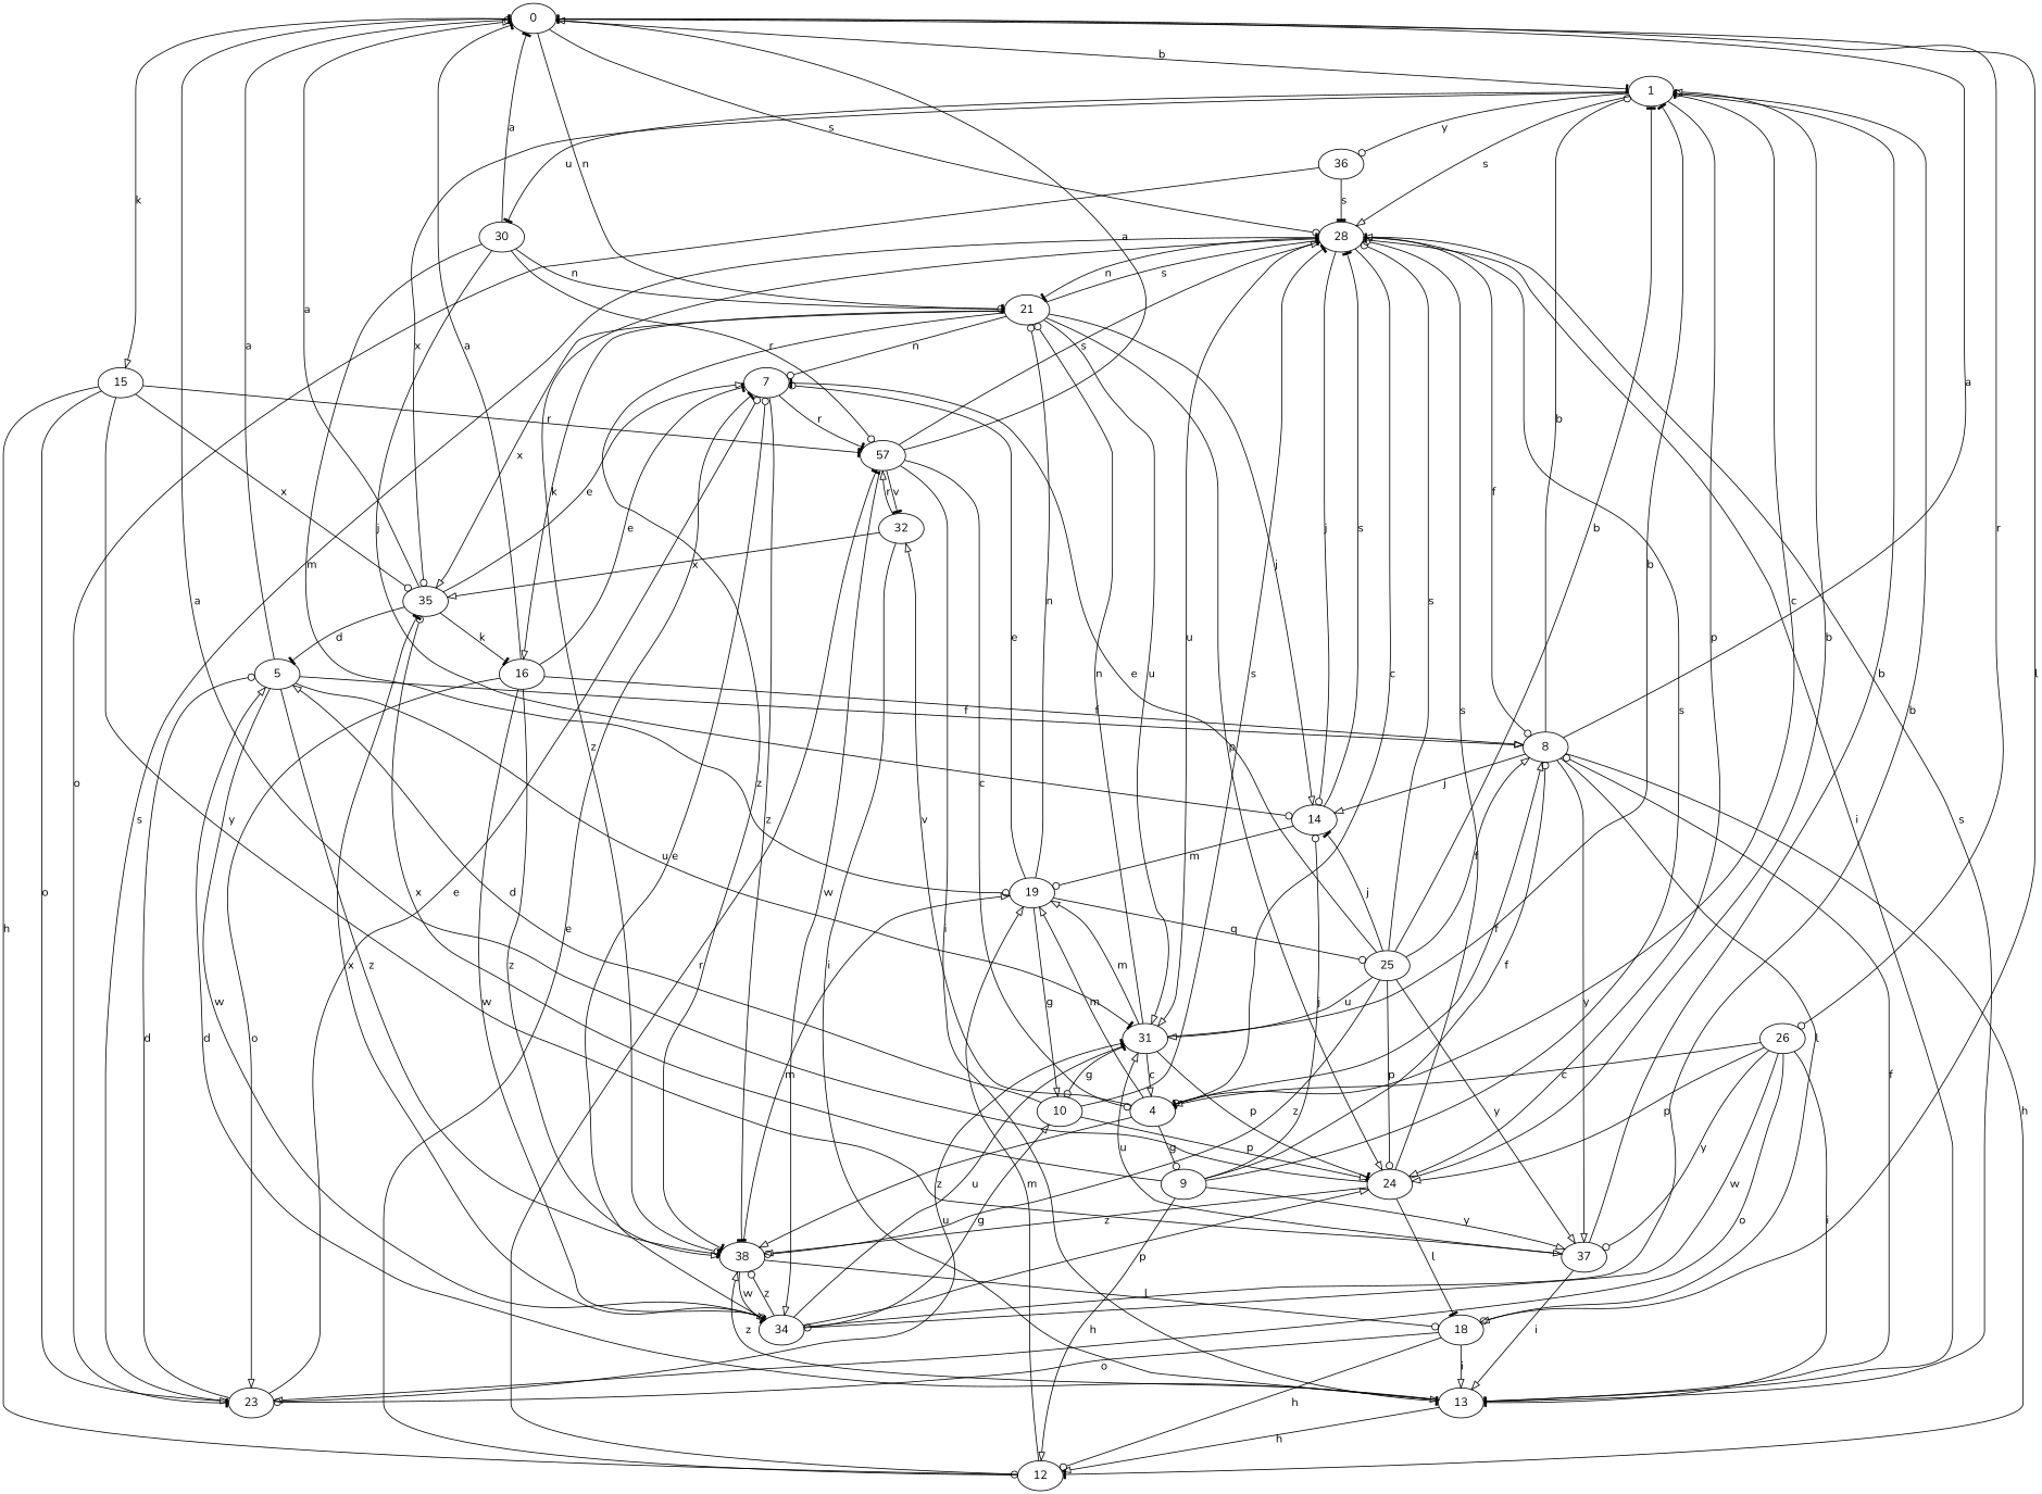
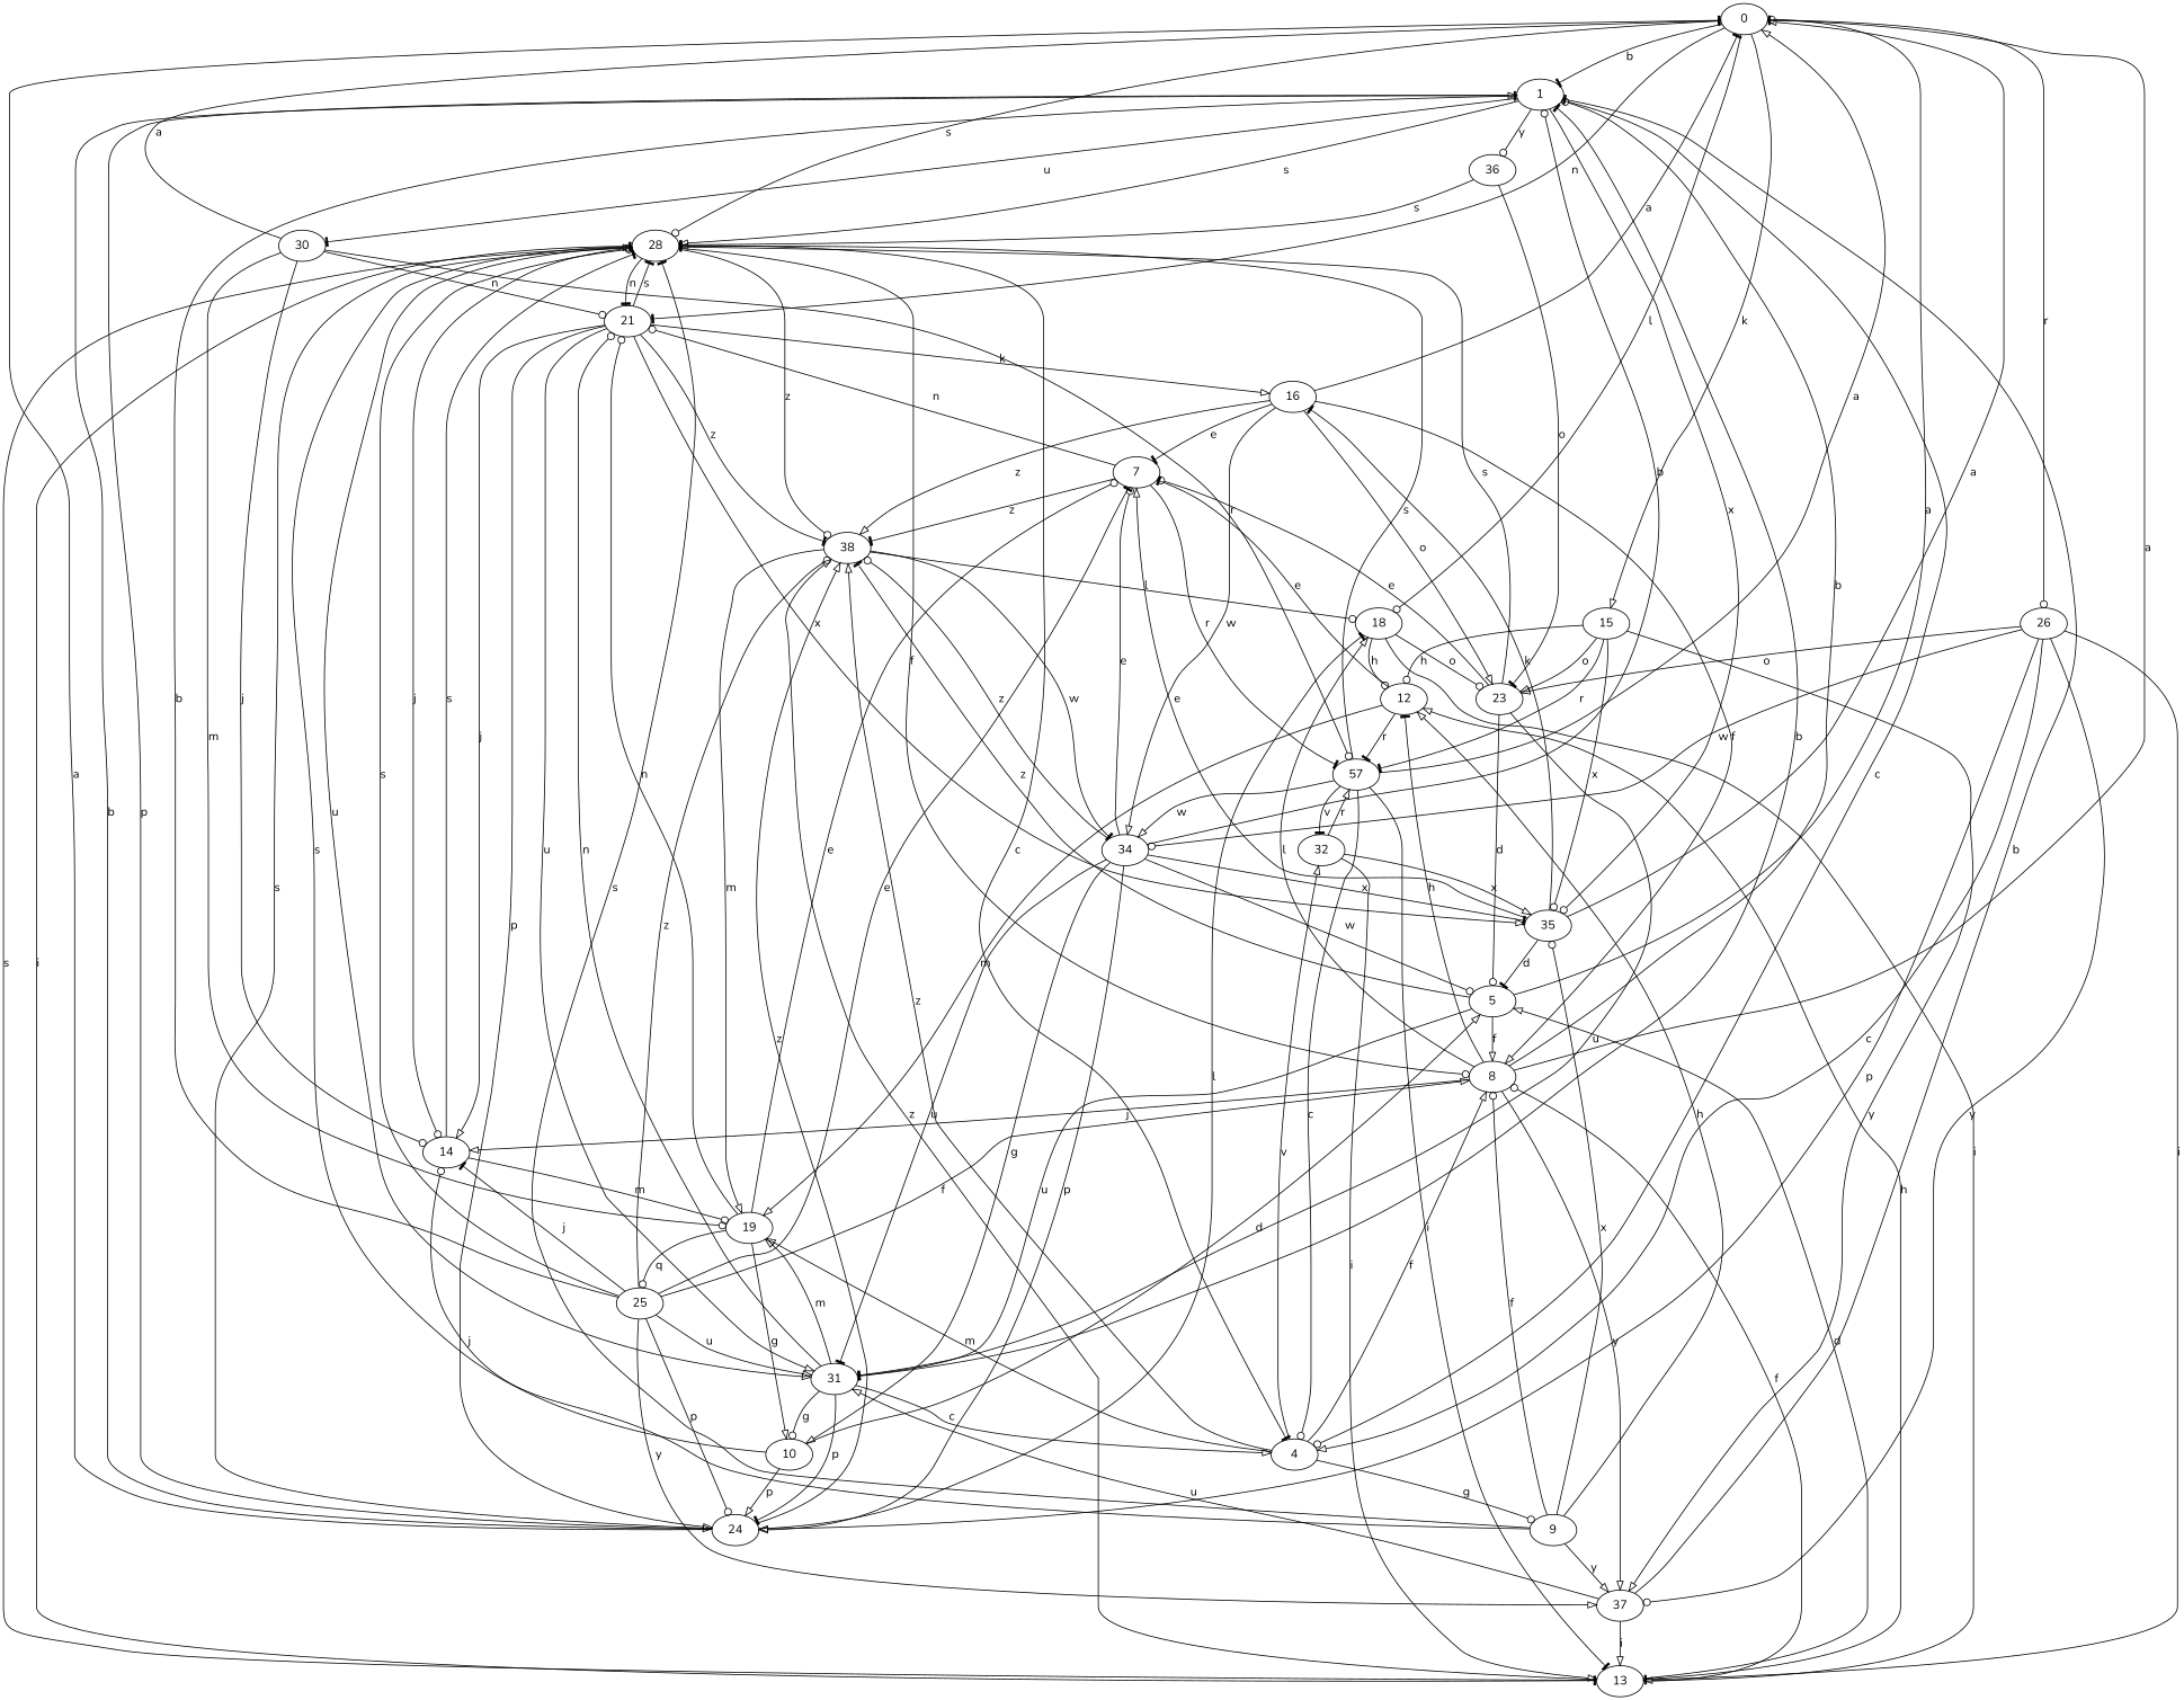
  strict digraph {
    fontname=Nunito
    node [fontname=Nunito]
    edge [arrowhead=onormal fontname=Nunito]
    0
    1
    15
    18
    21
    26
    28
    4
    24
    30
    35
    36
    n13 [label=57]
    12
    37
    23
    13
    38
    31
    14
    16
    34
    8
    9
    19
    32
    5
    7
    10
    25
    0 -> 1 [arrowhead=tee label=b]
    0 -> 15 [label=k]
    0 -> 18 [arrowhead=odot label=l]
    0 -> 21 [arrowhead=tee label=n]
    0 -> 26 [arrowhead=odot label=r]
    0 -> 28 [arrowhead=odot label=s]
    1 -> 28 [label=s]
    1 -> 4 [arrowhead=odot label=c]
    1 -> 24 [label=p]
    1 -> 30 [arrowhead=tee label=u]
    1 -> 35 [arrowhead=odot label=x]
    1 -> 36 [arrowhead=odot label=y]
    15 -> 35 [arrowhead=odot label=x]
    15 -> n13 [arrowhead=tee label=r]
    15 -> 12 [arrowhead=odot label=h]
    15 -> 37 [label=y]
    15 -> 23 [label=o]
    18 -> 12 [arrowhead=odot label=h]
    18 -> 23 [arrowhead=odot label=o]
    18 -> 13 [label=i]
    21 -> 28 [arrowhead=tee label=s]
    21 -> 24 [label=p]
    21 -> 35 [label=x]
    21 -> 38 [arrowhead=tee label=z]
    21 -> 31 [label=u]
    21 -> 14 [label=j]
    21 -> 16 [label=k]
    26 -> 4 [label=c]
    26 -> 24 [label=p]
    26 -> 37 [arrowhead=odot label=y]
    26 -> 23 [label=o]
    26 -> 13 [arrowhead=tee label=i]
    26 -> 34 [arrowhead=odot label=w]
    28 -> 21 [arrowhead=tee label=n]
    28 -> 4 [arrowhead=tee label=c]
    28 -> 13 [arrowhead=tee label=i]
    28 -> 38 [arrowhead=odot label=z]
    28 -> 31 [label=u]
    28 -> 14 [arrowhead=odot label=j]
    28 -> 8 [arrowhead=odot label=f]
    4 -> 38 [label=z]
    4 -> 8 [label=f]
    4 -> 9 [arrowhead=odot label=g]
    4 -> 19 [label=m]
    4 -> 32 [label=v]
    24 -> 0 [arrowhead=tee label=a]
    24 -> 1 [label=b]
    24 -> 18 [arrowhead=tee label=l]
    24 -> 28 [arrowhead=odot label=s]
    24 -> 38 [label=z]
    30 -> 0 [arrowhead=tee label=a]
    30 -> 21 [arrowhead=odot label=n]
    30 -> n13 [arrowhead=odot label=r]
    30 -> 14 [arrowhead=odot label=j]
    30 -> 19 [arrowhead=odot label=m]
    35 -> 0 [label=a]
    35 -> 16 [arrowhead=tee label=k]
    35 -> 5 [arrowhead=tee label=d]
    35 -> 7 [label=e]
    36 -> 28 [arrowhead=tee label=s]
    36 -> 23 [arrowhead=tee label=o]
    n13 -> 0 [label=a]
    n13 -> 28 [label=s]
    n13 -> 4 [arrowhead=odot label=c]
    n13 -> 13 [arrowhead=tee label=i]
    n13 -> 34 [label=w]
    n13 -> 32 [arrowhead=tee label=v]
    12 -> n13 [arrowhead=tee label=r]
    12 -> 19 [label=m]
    12 -> 7 [arrowhead=tee label=e]
    37 -> 1 [arrowhead=tee label=b]
    37 -> 13 [label=i]
    37 -> 31 [label=u]
    23 -> 28 [arrowhead=tee label=s]
    23 -> 31 [arrowhead=tee label=u]
    23 -> 5 [arrowhead=odot label=d]
    23 -> 7 [arrowhead=odot label=e]
    13 -> 28 [label=s]
    13 -> 12 [label=h]
    13 -> 38 [label=z]
    13 -> 8 [arrowhead=odot label=f]
    13 -> 5 [label=d]
    38 -> 18 [arrowhead=odot label=l]
    38 -> 34 [arrowhead=tee label=w]
    38 -> 19 [label=m]
    31 -> 1 [arrowhead=tee label=b]
    31 -> 21 [arrowhead=odot label=n]
    31 -> 4 [label=c]
    31 -> 24 [arrowhead=tee label=p]
    31 -> 19 [label=m]
    31 -> 10 [arrowhead=odot label=g]
    14 -> 28 [arrowhead=tee label=s]
    14 -> 19 [arrowhead=odot label=m]
    16 -> 0 [arrowhead=tee label=a]
    16 -> 23 [label=o]
    16 -> 38 [label=z]
    16 -> 34 [label=w]
    16 -> 8 [label=f]
    16 -> 7 [arrowhead=tee label=e]
    34 -> 1 [arrowhead=odot label=b]
    34 -> 24 [label=p]
    34 -> 35 [arrowhead=tee label=x]
    34 -> 38 [arrowhead=odot label=z]
    34 -> 31 [arrowhead=tee label=u]
    34 -> 7 [arrowhead=odot label=e]
    34 -> 10 [label=g]
    8 -> 0 [arrowhead=tee label=a]
    8 -> 1 [arrowhead=odot label=b]
    8 -> 18 [label=l]
    8 -> 12 [arrowhead=tee label=h]
    8 -> 37 [label=y]
    8 -> 14 [label=j]
    9 -> 28 [arrowhead=tee label=s]
    9 -> 35 [arrowhead=odot label=x]
    9 -> 12 [label=h]
    9 -> 37 [label=y]
    9 -> 14 [arrowhead=odot label=j]
    9 -> 8 [arrowhead=odot label=f]
    19 -> 21 [arrowhead=odot label=n]
    19 -> 7 [arrowhead=odot label=e]
    19 -> 10 [label=g]
    19 -> 25 [arrowhead=odot label=q]
    32 -> 35 [label=x]
    32 -> n13 [label=r]
    32 -> 13 [label=i]
    5 -> 0 [arrowhead=odot label=a]
    5 -> 38 [arrowhead=tee label=z]
    5 -> 31 [arrowhead=tee label=u]
-   5 -> 34 [arrowhead=odot label=w]
+   34 -> 5 [arrowhead=odot label=w]
    5 -> 8 [label=f]
-   21 -> 7 [arrowhead=odot label=n]
+   7 -> 21 [arrowhead=odot label=n]
    7 -> n13 [arrowhead=tee label=r]
    7 -> 38 [arrowhead=tee label=z]
    10 -> 28 [arrowhead=tee label=s]
    10 -> 24 [label=p]
    10 -> 5 [label=d]
    25 -> 1 [arrowhead=tee label=b]
    25 -> 28 [arrowhead=odot label=s]
    25 -> 24 [arrowhead=odot label=p]
    25 -> 37 [label=y]
    25 -> 38 [arrowhead=odot label=z]
    25 -> 31 [label=u]
    25 -> 14 [arrowhead=tee label=j]
    25 -> 8 [label=f]
    25 -> 7 [arrowhead=tee label=e]
  }
